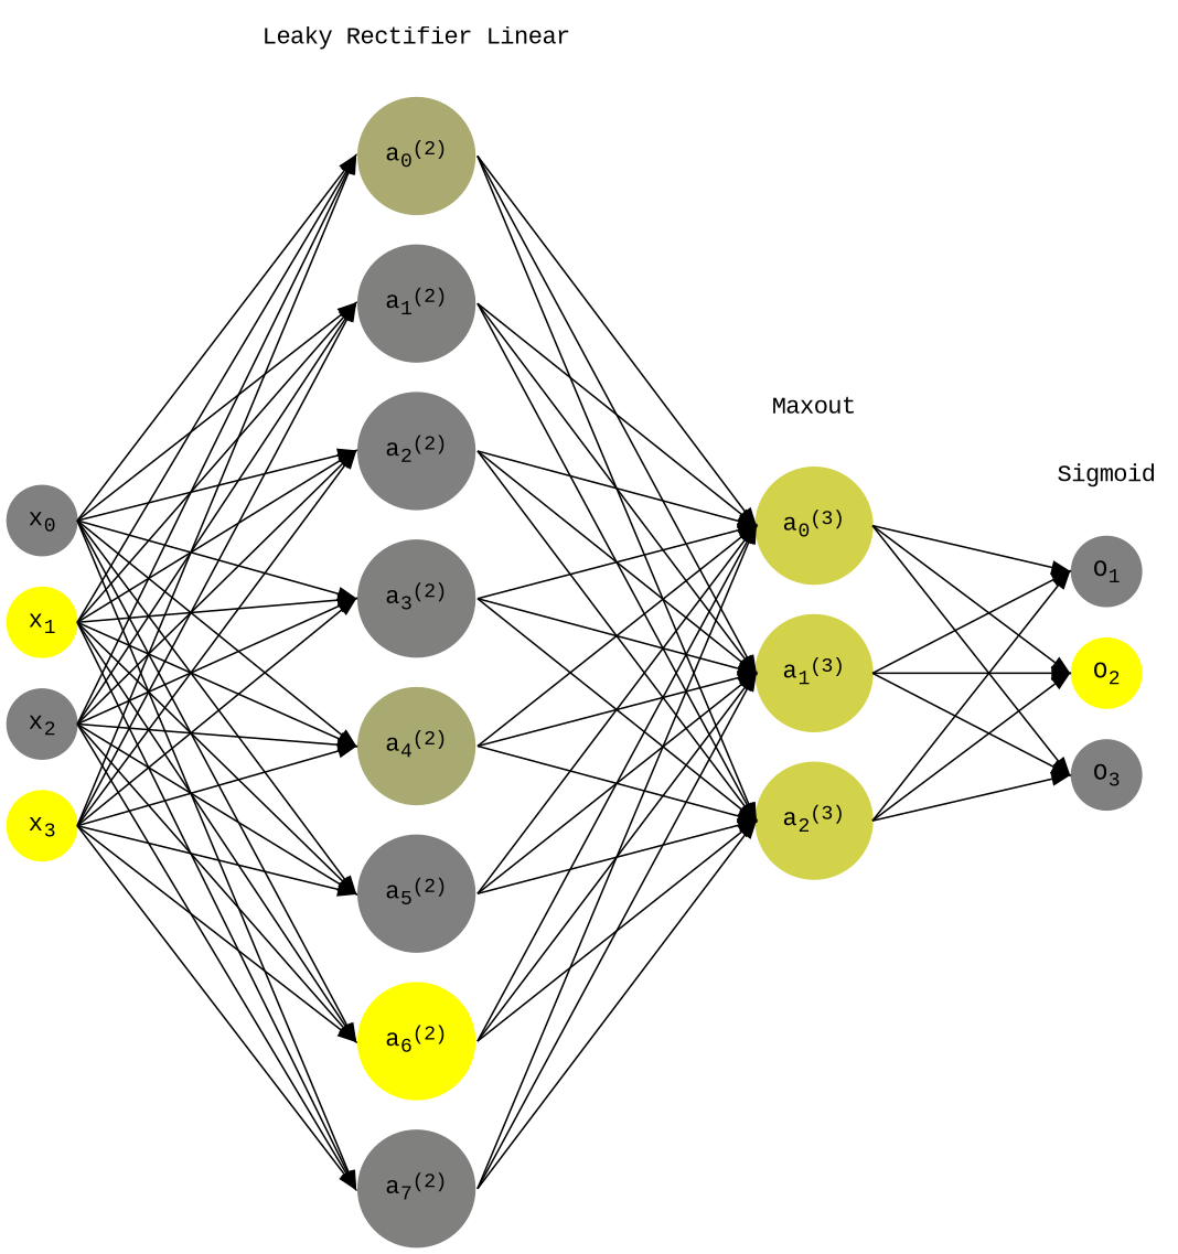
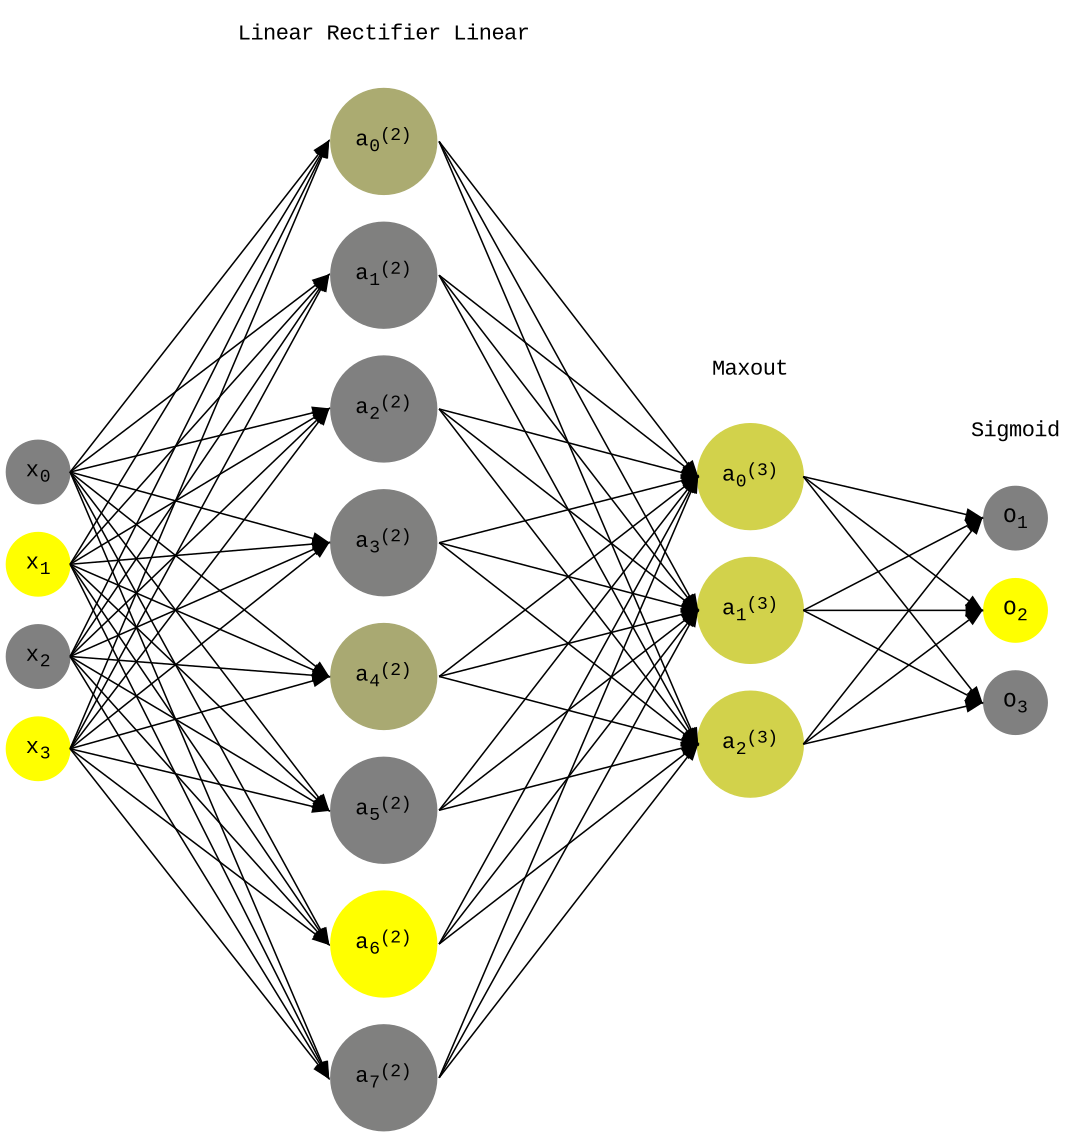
  digraph {
    rankdir=LR
    ranksep=1.4
    splines=false
    fontname="Liberation Mono"
    node [color="0.1667, 0.0, 0.5" fillcolor="0.1667, 0.0, 0.5" shape=circle style=filled fontname="Liberation Mono"]
    edge [headport=w style=solid tailport=e fontname="Liberation Mono"]
    n1 [label=<x<sub>0</sub>>]
    n2 [color="0.1667, 1.0, 1.0" fillcolor="0.1667, 1.0, 1.0" label=<x<sub>1</sub>>]
    n3 [label=<x<sub>2</sub>>]
    n4 [color="0.1667, 1.0, 1.0" fillcolor="0.1667, 1.0, 1.0" label=<x<sub>3</sub>>]
    n5 [color="0.1667, 0.337973, 0.668986" fillcolor="0.1667, 0.337973, 0.668986" label=<a<sub>0</sub><sup>(2)</sup>>]
    n6 [color="0.1667, 0.000526, 0.500263" fillcolor="0.1667, 0.000526, 0.500263" label=<a<sub>1</sub><sup>(2)</sup>>]
    n7 [color="0.1667, 0.000767, 0.500384" fillcolor="0.1667, 0.000767, 0.500384" label=<a<sub>2</sub><sup>(2)</sup>>]
    n8 [color="0.1667, 0.000349, 0.500174" fillcolor="0.1667, 0.000349, 0.500174" label=<a<sub>3</sub><sup>(2)</sup>>]
    n9 [color="0.1667, 0.326879, 0.663439" fillcolor="0.1667, 0.326879, 0.663439" label=<a<sub>4</sub><sup>(2)</sup>>]
    n10 [color="0.1667, 0.000279, 0.500140" fillcolor="0.1667, 0.000279, 0.500140" label=<a<sub>5</sub><sup>(2)</sup>>]
    n11 [color="0.1667, 1.246239, 1.123119" fillcolor="0.1667, 1.246239, 1.123119" label=<a<sub>6</sub><sup>(2)</sup>>]
    n12 [color="0.1667, 0.000362, 0.500181" fillcolor="0.1667, 0.000362, 0.500181" label=<a<sub>7</sub><sup>(2)</sup>>]
    n13 [color="0.1667, 0.641505, 0.820752" fillcolor="0.1667, 0.641505, 0.820752" label=<a<sub>0</sub><sup>(3)</sup>>]
    n14 [color="0.1667, 0.641505, 0.820752" fillcolor="0.1667, 0.641505, 0.820752" label=<a<sub>1</sub><sup>(3)</sup>>]
    n15 [color="0.1667, 0.641505, 0.820752" fillcolor="0.1667, 0.641505, 0.820752" label=<a<sub>2</sub><sup>(3)</sup>>]
    n16 [label=<O<sub>1</sub>>]
    n17 [color="0.1667, 1.0, 1.0" fillcolor="0.1667, 1.0, 1.0" label=<O<sub>2</sub>>]
    n18 [label=<O<sub>3</sub>>]
-   n19 [label="Leaky Rectifier Linear" shape=plaintext color="" fillcolor="" style=""]
+   n19 [label="Linear Rectifier Linear" shape=plaintext color="" fillcolor="" style=""]
    n20 [label=Maxout shape=plaintext color="" fillcolor="" style=""]
    n21 [label=Sigmoid shape=plaintext color="" fillcolor="" style=""]
    subgraph sub_1 {
      n1
    }
    subgraph sub_2 {
      n2
    }
    subgraph sub_3 {
      n3
    }
    subgraph sub_4 {
      n4
    }
    subgraph sub_5 {
      n5
    }
    subgraph sub_6 {
      n6
    }
    subgraph sub_7 {
      n7
    }
    subgraph sub_8 {
      n8
    }
    subgraph sub_9 {
      n9
    }
    subgraph sub_10 {
      n10
    }
    subgraph sub_11 {
      n11
    }
    subgraph sub_12 {
      n12
    }
    subgraph sub_13 {
      n13
    }
    subgraph sub_14 {
      n14
    }
    subgraph sub_15 {
      n15
    }
    subgraph sub_16 {
      n16
    }
    subgraph sub_17 {
      n17
    }
    subgraph sub_18 {
      n18
    }
    subgraph sub_19 {
      rank=same
      n1
      n2
      n3
      n4
    }
    subgraph sub_20 {
      rank=same
      n5
      n6
      n7
      n8
      n9
      n10
      n11
      n12
    }
    subgraph sub_21 {
      rank=same
      n13
      n14
      n15
    }
    subgraph sub_22 {
      rank=same
      n16
      n17
      n18
    }
    subgraph sub_23 {
      rank=same
      n5
      n19
    }
    subgraph sub_24 {
      rank=same
      n13
      n20
    }
    subgraph sub_25 {
      rank=same
      n16
      n21
    }
    n1 -> n2 [style=invis]
    n1 -> n5
    n1 -> n6
    n1 -> n7
    n1 -> n8
    n1 -> n9
    n1 -> n10
    n1 -> n11
    n1 -> n12
    n2 -> n3 [style=invis]
    n2 -> n5
    n2 -> n6
    n2 -> n7
    n2 -> n8
    n2 -> n9
    n2 -> n10
    n2 -> n11
    n2 -> n12
    n3 -> n4 [style=invis]
    n3 -> n5
    n3 -> n6
    n3 -> n7
    n3 -> n8
    n3 -> n9
    n3 -> n10
    n3 -> n11
    n3 -> n12
    n4 -> n5
    n4 -> n6
    n4 -> n7
    n4 -> n8
    n4 -> n9
    n4 -> n10
    n4 -> n11
    n4 -> n12
    n5 -> n6 [style=invis]
    n5 -> n13
    n5 -> n14
    n5 -> n15
    n6 -> n7 [style=invis]
    n6 -> n13
    n6 -> n14
    n6 -> n15
    n7 -> n8 [style=invis]
    n7 -> n13
    n7 -> n14
    n7 -> n15
    n8 -> n9 [style=invis]
    n8 -> n13
    n8 -> n14
    n8 -> n15
    n9 -> n10 [style=invis]
    n9 -> n13
    n9 -> n14
    n9 -> n15
    n10 -> n11 [style=invis]
    n10 -> n13
    n10 -> n14
    n10 -> n15
    n11 -> n12 [style=invis]
    n11 -> n13
    n11 -> n14
    n11 -> n15
    n12 -> n13
    n12 -> n14
    n12 -> n15
    n13 -> n14 [style=invis]
    n13 -> n16
    n13 -> n17
    n13 -> n18
    n14 -> n15 [style=invis]
    n14 -> n16
    n14 -> n17
    n14 -> n18
    n15 -> n16
    n15 -> n17
    n15 -> n18
    n16 -> n17 [style=invis]
    n17 -> n18 [style=invis]
    n19 -> n5 [style=invis]
    n20 -> n13 [style=invis]
    n21 -> n16 [style=invis]
  }
